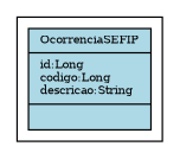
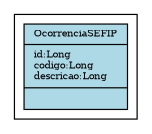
  digraph {
    fontname="Times-Roman"
    fontsize=8
-   n1 [fontname="Times-Roman" fontsize=8 label="{OcorrenciaSEFIP|id:Long\lcodigo:Long\ldescricao:String\l|\l}" shape=record style=filled fillcolor=lightblue]
+   n1 [fontname="Times-Roman" fontsize=8 label="{OcorrenciaSEFIP|id:Long\lcodigo:Long\ldescricao:Long\l|\l}" shape=record style=filled fillcolor=lightblue]
    subgraph cluster_1 {
      n1
    }
  }
